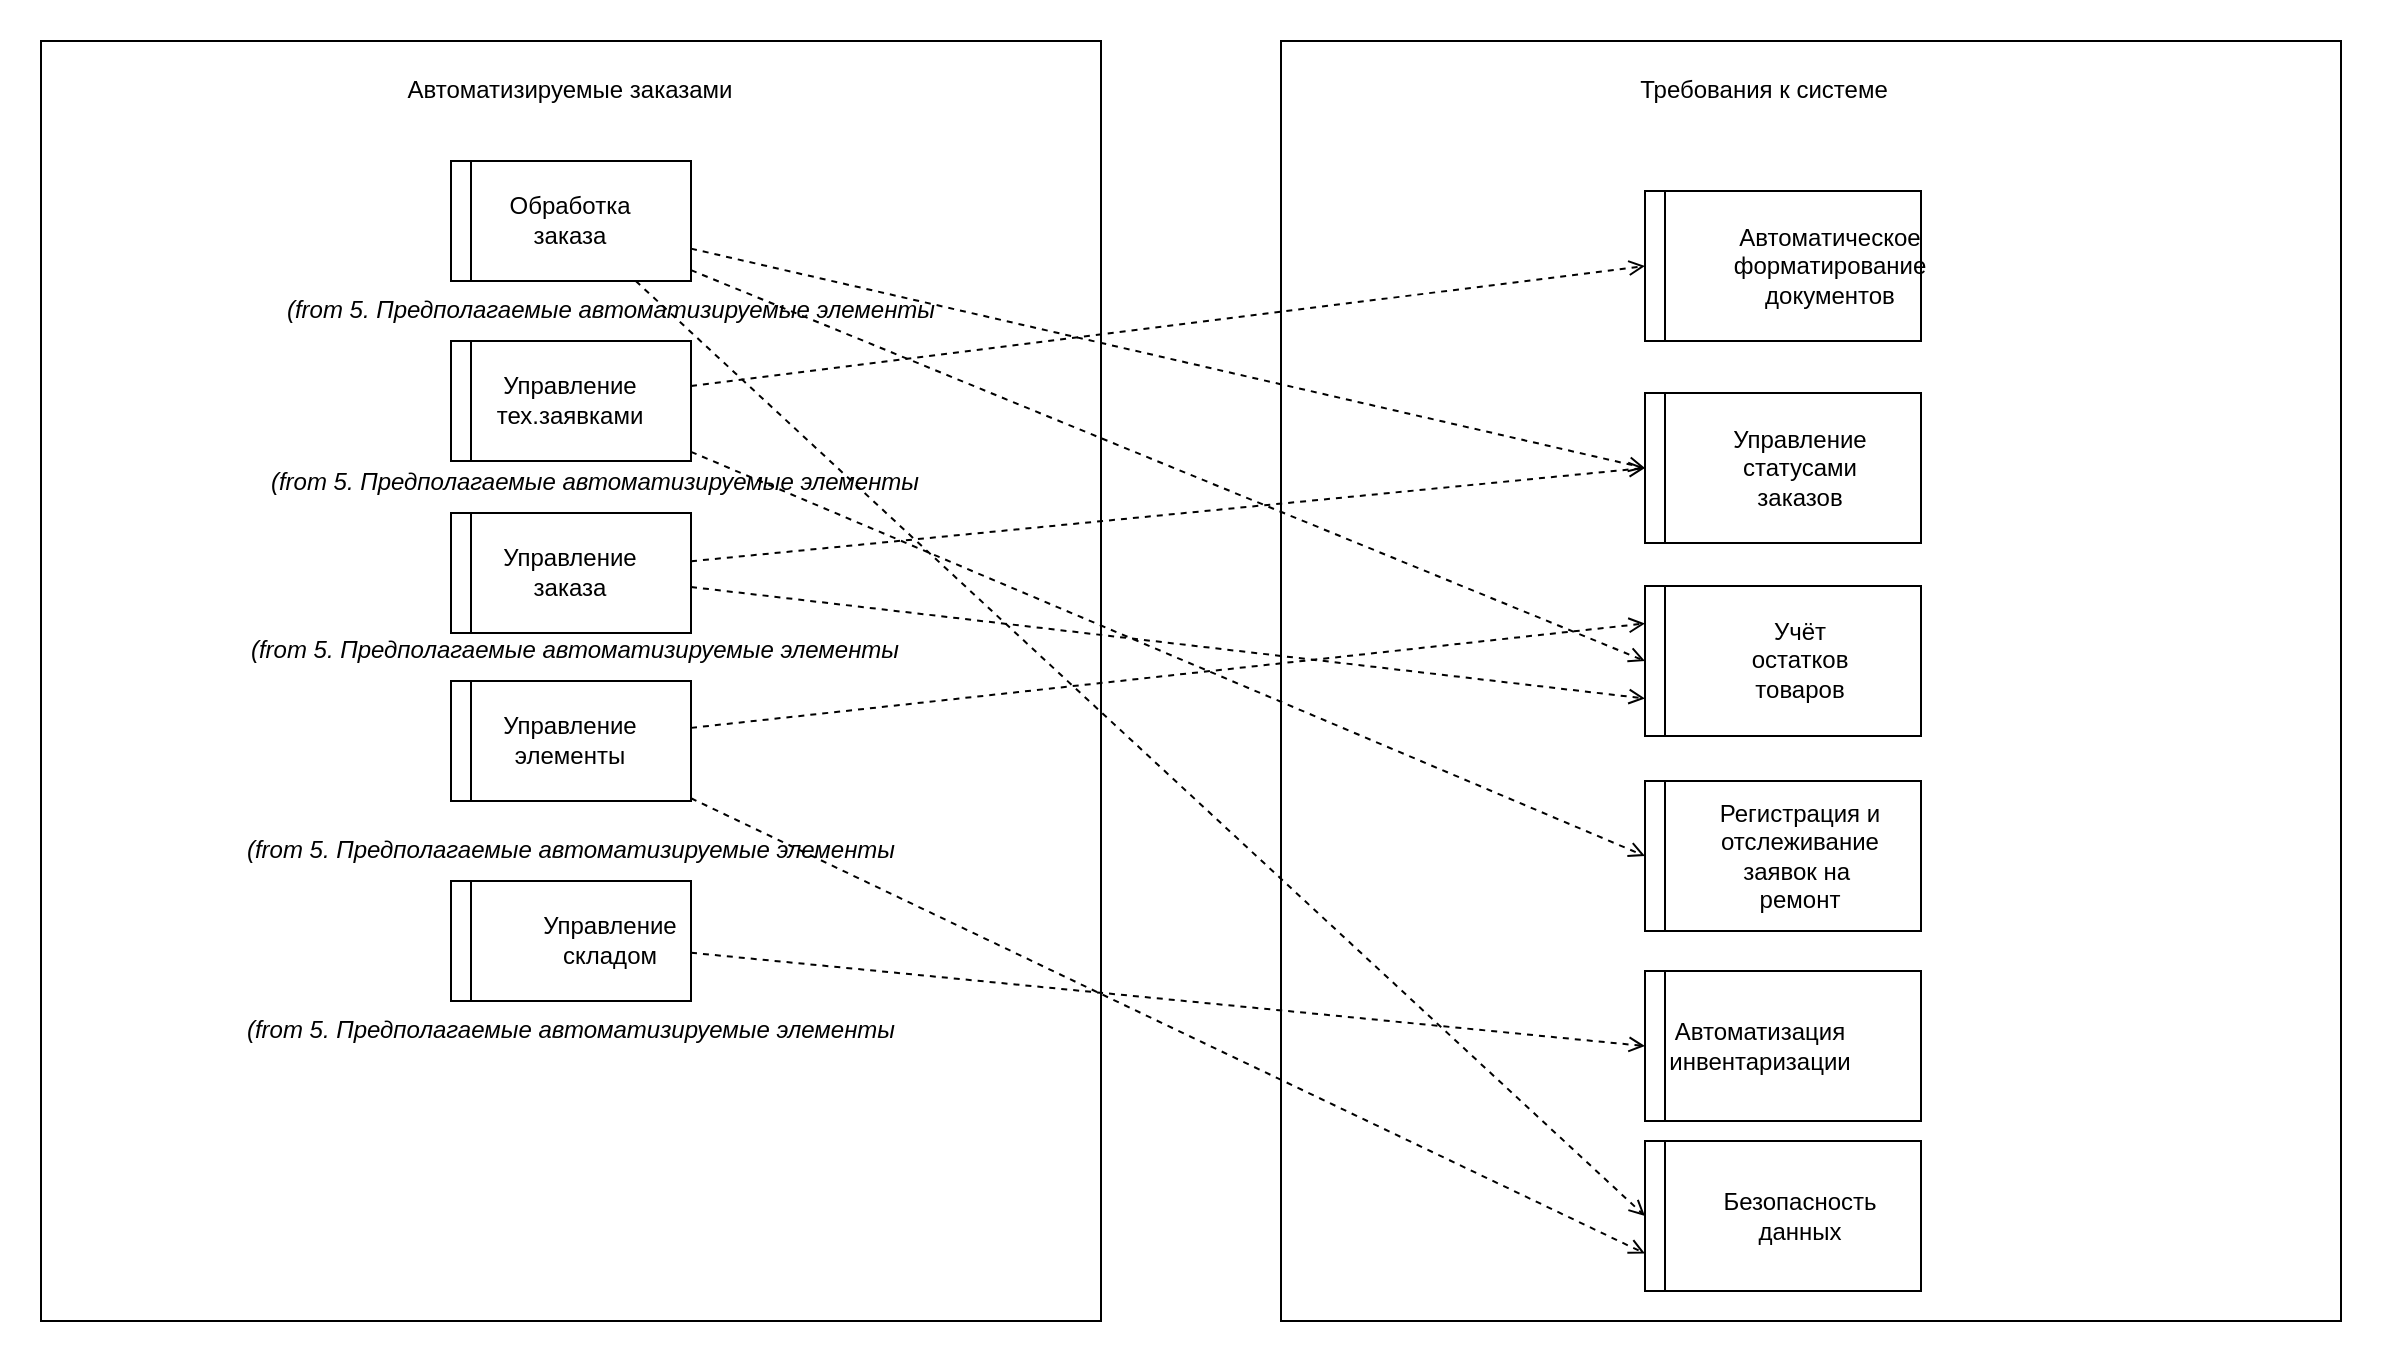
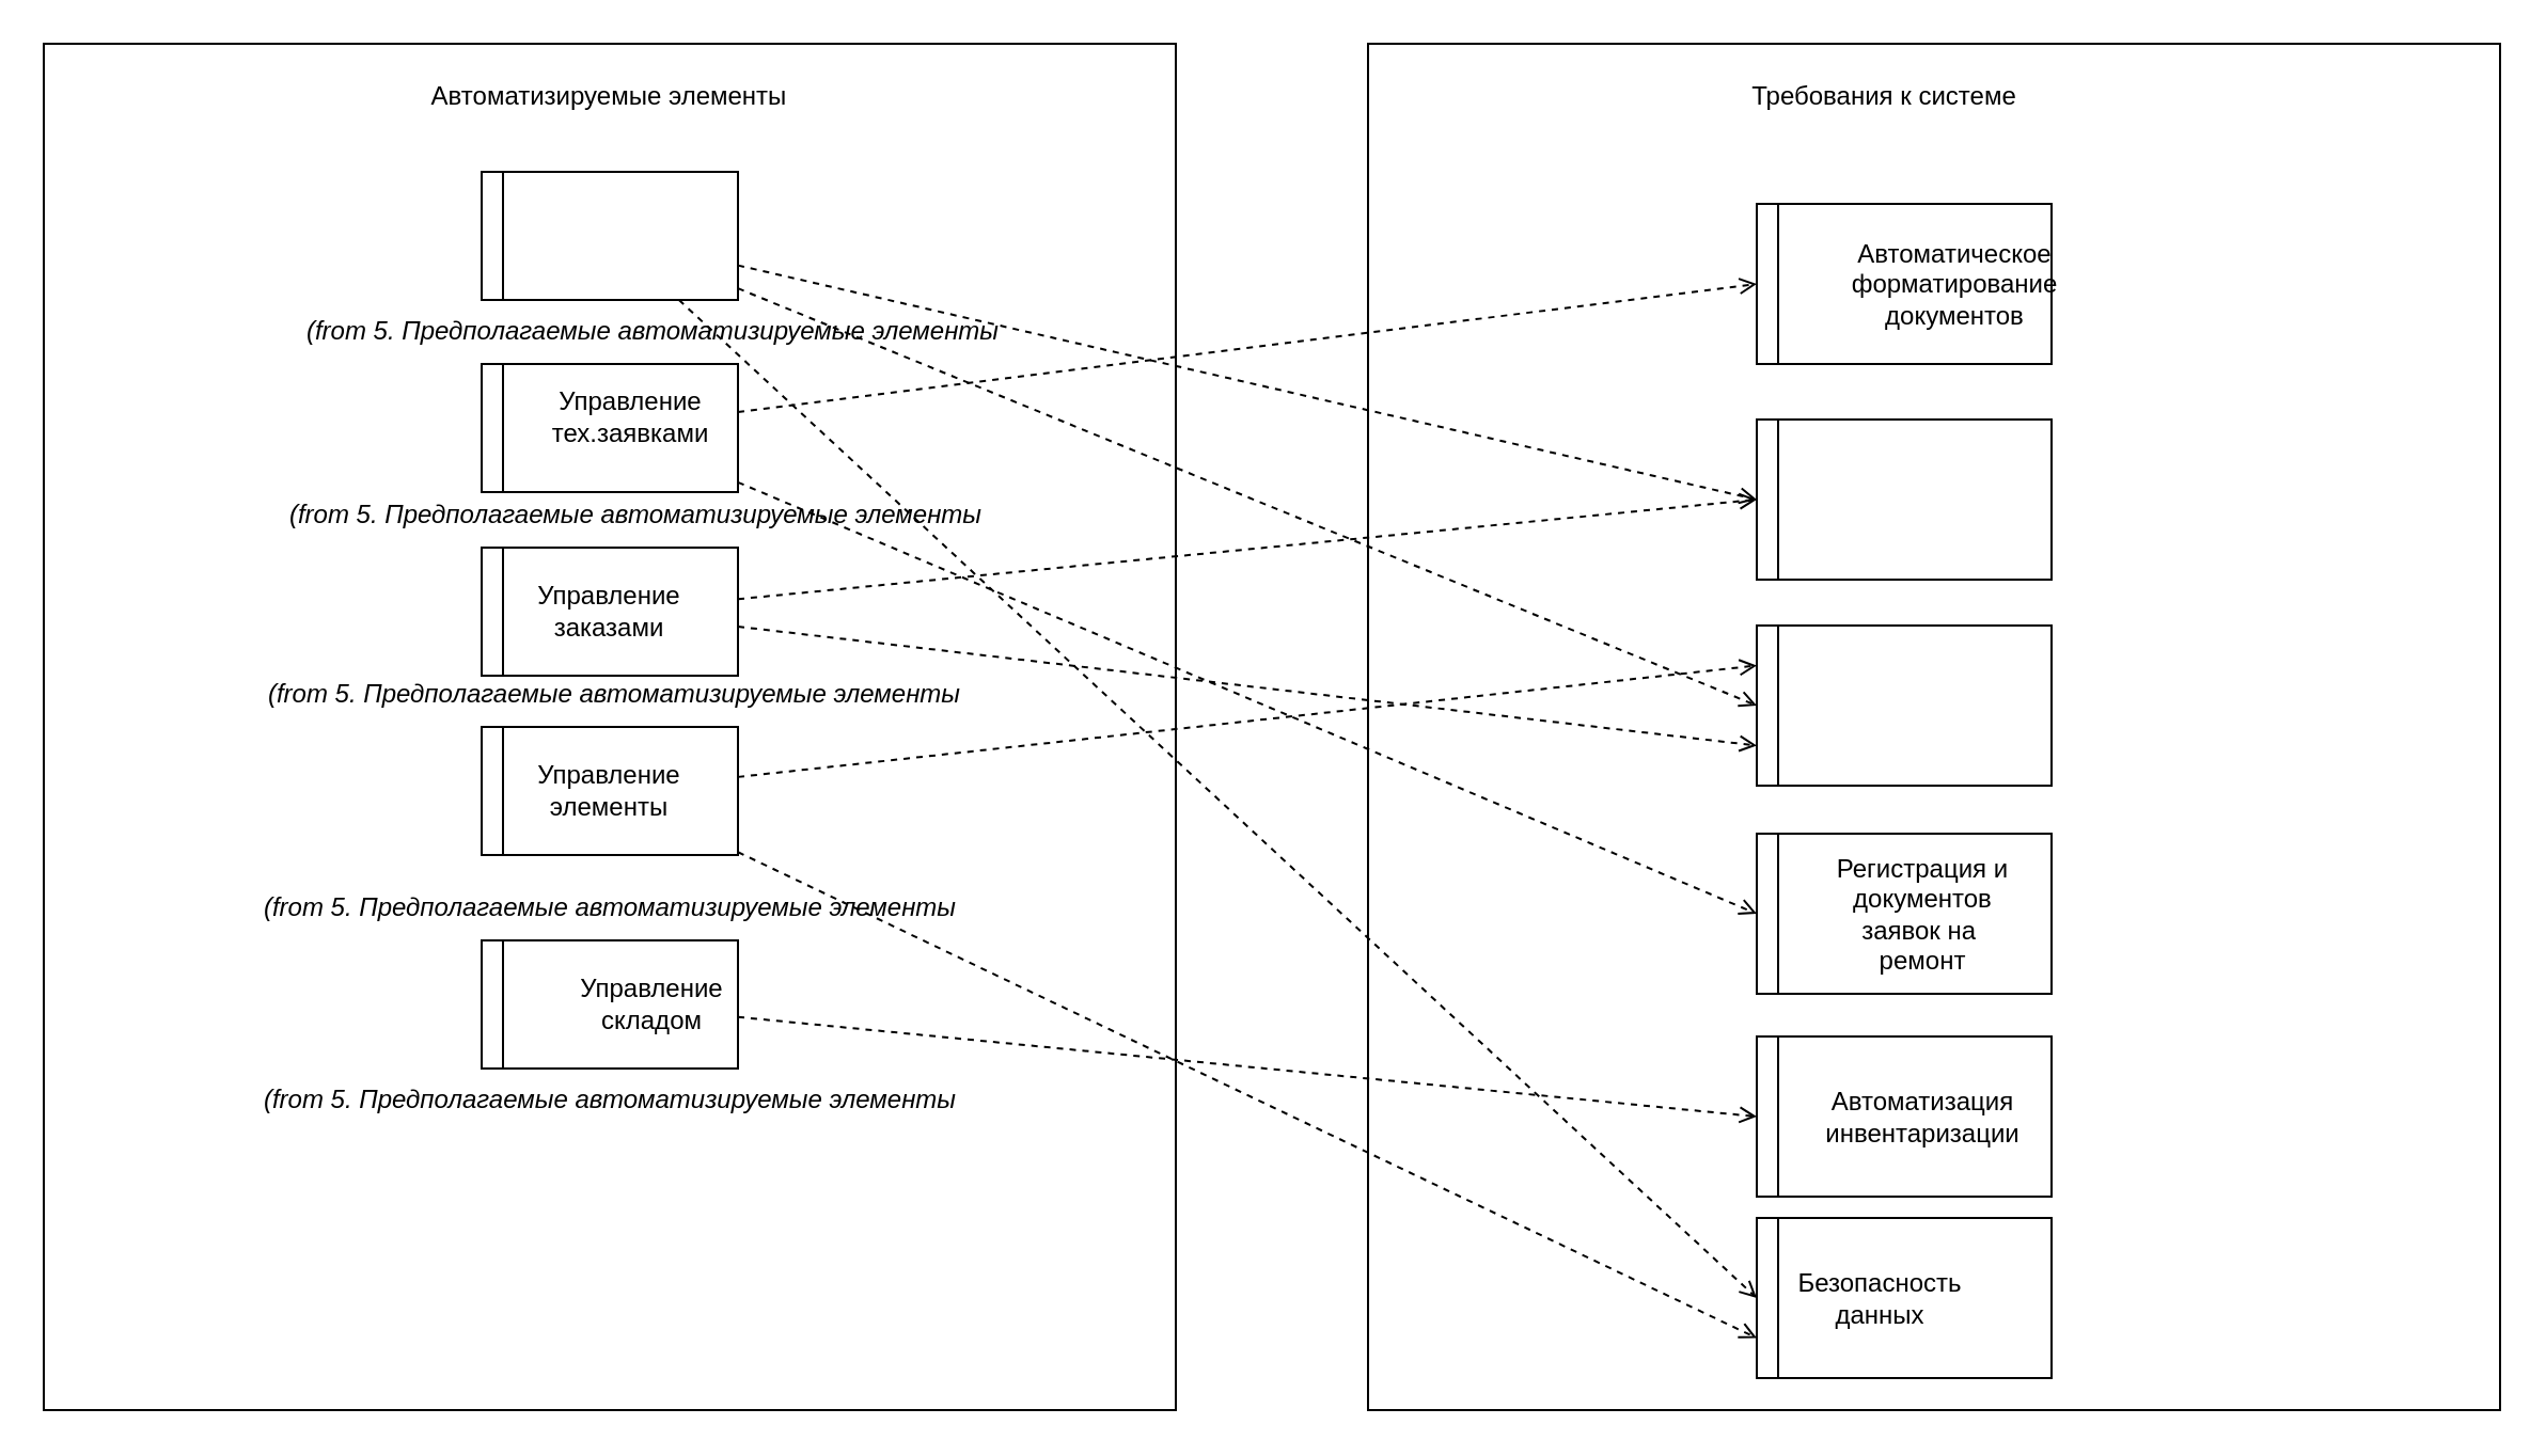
  <mxCell id="0" />
  <mxCell id="1" parent="0" />
  <mxCell id="2" value="" style="rounded=0;whiteSpace=wrap;html=1;" vertex="1" parent="1"><mxGeometry x="20" y="20" width="530" height="640" as="geometry" /></mxCell>
- <mxCell id="3" value="Автоматизируемые заказами" style="text;html=1;align=center;verticalAlign=middle;whiteSpace=wrap;rounded=0;" vertex="1" parent="1"><mxGeometry x="150" y="30" width="270" height="30" as="geometry" /></mxCell>
+ <mxCell id="3" value="Автоматизируемые элементы" style="text;html=1;align=center;verticalAlign=middle;whiteSpace=wrap;rounded=0;" vertex="1" parent="1"><mxGeometry x="150" y="30" width="270" height="30" as="geometry" /></mxCell>
  <mxCell id="4" value="" style="rounded=0;whiteSpace=wrap;html=1;" vertex="1" parent="1"><mxGeometry x="640" y="20" width="530" height="640" as="geometry" /></mxCell>
  <mxCell id="5" value="Требования к системе&lt;span style=&quot;color: rgba(0, 0, 0, 0); font-family: monospace; font-size: 0px; text-align: start; text-wrap: nowrap;&quot;&gt;%3CmxGraphModel%3E%3Croot%3E%3CmxCell%20id%3D%220%22%2F%3E%3CmxCell%20id%3D%221%22%20parent%3D%220%22%2F%3E%3CmxCell%20id%3D%222%22%20value%3D%22%22%20style%3D%22rounded%3D0%3BwhiteSpace%3Dwrap%3Bhtml%3D1%3B%22%20vertex%3D%221%22%20parent%3D%221%22%3E%3CmxGeometry%20x%3D%2280%22%20y%3D%22310%22%20width%3D%22120%22%20height%3D%2260%22%20as%3D%22geometry%22%2F%3E%3C%2FmxCell%3E%3C%2Froot%3E%3C%2FmxGraphModel%3E&lt;/span&gt;" style="text;html=1;align=center;verticalAlign=middle;whiteSpace=wrap;rounded=0;" vertex="1" parent="1"><mxGeometry x="747" y="30" width="270" height="30" as="geometry" /></mxCell>
  <mxCell id="6" style="rounded=0;orthogonalLoop=1;jettySize=auto;html=1;entryX=0;entryY=0.5;entryDx=0;entryDy=0;dashed=1;endArrow=open;endFill=0;" edge="1" parent="1" source="9" target="40"><mxGeometry relative="1" as="geometry" /></mxCell>
  <mxCell id="7" style="rounded=0;orthogonalLoop=1;jettySize=auto;html=1;entryX=0;entryY=0.5;entryDx=0;entryDy=0;dashed=1;endArrow=open;endFill=0;" edge="1" parent="1" source="9" target="43"><mxGeometry relative="1" as="geometry" /></mxCell>
  <mxCell id="8" style="rounded=0;orthogonalLoop=1;jettySize=auto;html=1;entryX=0;entryY=0.5;entryDx=0;entryDy=0;dashed=1;endArrow=open;endFill=0;" edge="1" parent="1" source="9" target="52"><mxGeometry relative="1" as="geometry" /></mxCell>
  <mxCell id="9" value="" style="rounded=0;whiteSpace=wrap;html=1;" vertex="1" parent="1"><mxGeometry x="225" y="80" width="120" height="60" as="geometry" /></mxCell>
  <mxCell id="10" value="" style="rounded=0;whiteSpace=wrap;html=1;" vertex="1" parent="1"><mxGeometry x="225" y="80" width="10" height="60" as="geometry" /></mxCell>
- <mxCell id="11" value="Обработка заказа" style="text;html=1;align=center;verticalAlign=middle;whiteSpace=wrap;rounded=0;" vertex="1" parent="1"><mxGeometry x="255" y="95" width="60" height="30" as="geometry" /></mxCell>
  <mxCell id="12" style="rounded=0;orthogonalLoop=1;jettySize=auto;html=1;entryX=0;entryY=0.5;entryDx=0;entryDy=0;dashed=1;endArrow=open;endFill=0;" edge="1" parent="1" source="14" target="40"><mxGeometry relative="1" as="geometry" /></mxCell>
  <mxCell id="13" style="rounded=0;orthogonalLoop=1;jettySize=auto;html=1;entryX=0;entryY=0.75;entryDx=0;entryDy=0;dashed=1;endArrow=open;endFill=0;" edge="1" parent="1" source="14" target="43"><mxGeometry relative="1" as="geometry" /></mxCell>
  <mxCell id="14" value="" style="rounded=0;whiteSpace=wrap;html=1;" vertex="1" parent="1"><mxGeometry x="225" y="256" width="120" height="60" as="geometry" /></mxCell>
  <mxCell id="15" value="" style="rounded=0;whiteSpace=wrap;html=1;" vertex="1" parent="1"><mxGeometry x="225" y="256" width="10" height="60" as="geometry" /></mxCell>
- <mxCell id="16" value="Управление заказа" style="text;html=1;align=center;verticalAlign=middle;whiteSpace=wrap;rounded=0;" vertex="1" parent="1"><mxGeometry x="255" y="271" width="60" height="30" as="geometry" /></mxCell>
+ <mxCell id="16" value="Управление заказами" style="text;html=1;align=center;verticalAlign=middle;whiteSpace=wrap;rounded=0;" vertex="1" parent="1"><mxGeometry x="255" y="271" width="60" height="30" as="geometry" /></mxCell>
  <mxCell id="17" style="rounded=0;orthogonalLoop=1;jettySize=auto;html=1;entryX=0;entryY=0.5;entryDx=0;entryDy=0;dashed=1;endArrow=open;endFill=0;" edge="1" parent="1" source="18" target="49"><mxGeometry relative="1" as="geometry" /></mxCell>
  <mxCell id="18" value="" style="rounded=0;whiteSpace=wrap;html=1;" vertex="1" parent="1"><mxGeometry x="225" y="440" width="120" height="60" as="geometry" /></mxCell>
  <mxCell id="19" value="" style="rounded=0;whiteSpace=wrap;html=1;" vertex="1" parent="1"><mxGeometry x="225" y="440" width="10" height="60" as="geometry" /></mxCell>
  <mxCell id="20" value="Управление складом" style="text;html=1;align=center;verticalAlign=middle;whiteSpace=wrap;rounded=0;" vertex="1" parent="1"><mxGeometry x="275" y="455" width="60" height="30" as="geometry" /></mxCell>
  <mxCell id="21" style="rounded=0;orthogonalLoop=1;jettySize=auto;html=1;entryX=0;entryY=0.5;entryDx=0;entryDy=0;endArrow=open;endFill=0;dashed=1;" edge="1" parent="1" source="23" target="46"><mxGeometry relative="1" as="geometry" /></mxCell>
  <mxCell id="22" style="rounded=0;orthogonalLoop=1;jettySize=auto;html=1;entryX=0;entryY=0.5;entryDx=0;entryDy=0;dashed=1;endArrow=open;endFill=0;" edge="1" parent="1" source="23" target="37"><mxGeometry relative="1" as="geometry" /></mxCell>
  <mxCell id="23" value="" style="rounded=0;whiteSpace=wrap;html=1;" vertex="1" parent="1"><mxGeometry x="225" y="170" width="120" height="60" as="geometry" /></mxCell>
  <mxCell id="24" value="" style="rounded=0;whiteSpace=wrap;html=1;" vertex="1" parent="1"><mxGeometry x="225" y="170" width="10" height="60" as="geometry" /></mxCell>
- <mxCell id="25" value="Управление тех.заявками" style="text;html=1;align=center;verticalAlign=middle;whiteSpace=wrap;rounded=0;" vertex="1" parent="1"><mxGeometry x="255" y="185" width="60" height="30" as="geometry" /></mxCell>
+ <mxCell id="25" value="Управление тех.заявками" style="text;html=1;align=center;verticalAlign=middle;whiteSpace=wrap;rounded=0;" vertex="1" parent="1"><mxGeometry x="265" y="180" width="60" height="30" as="geometry" /></mxCell>
  <mxCell id="26" style="rounded=0;orthogonalLoop=1;jettySize=auto;html=1;entryX=0;entryY=0.25;entryDx=0;entryDy=0;dashed=1;endArrow=open;endFill=0;" edge="1" parent="1" source="28" target="43"><mxGeometry relative="1" as="geometry" /></mxCell>
  <mxCell id="27" style="rounded=0;orthogonalLoop=1;jettySize=auto;html=1;entryX=0;entryY=0.75;entryDx=0;entryDy=0;dashed=1;endArrow=open;endFill=0;" edge="1" parent="1" source="28" target="52"><mxGeometry relative="1" as="geometry" /></mxCell>
  <mxCell id="28" value="" style="rounded=0;whiteSpace=wrap;html=1;" vertex="1" parent="1"><mxGeometry x="225" y="340" width="120" height="60" as="geometry" /></mxCell>
  <mxCell id="29" value="" style="rounded=0;whiteSpace=wrap;html=1;" vertex="1" parent="1"><mxGeometry x="225" y="340" width="10" height="60" as="geometry" /></mxCell>
  <mxCell id="30" value="Управление элементы" style="text;html=1;align=center;verticalAlign=middle;whiteSpace=wrap;rounded=0;" vertex="1" parent="1"><mxGeometry x="255" y="355" width="60" height="30" as="geometry" /></mxCell>
  <mxCell id="31" value="&lt;i&gt;(from 5. Предполагаемые автоматизируемые элементы&lt;/i&gt;" style="text;html=1;align=center;verticalAlign=middle;whiteSpace=wrap;rounded=0;" vertex="1" parent="1"><mxGeometry x="128" y="140" width="355" height="30" as="geometry" /></mxCell>
  <mxCell id="32" value="&lt;i&gt;(from 5. Предполагаемые автоматизируемые элементы&lt;/i&gt;" style="text;html=1;align=center;verticalAlign=middle;whiteSpace=wrap;rounded=0;" vertex="1" parent="1"><mxGeometry x="107.5" y="500" width="355" height="30" as="geometry" /></mxCell>
  <mxCell id="33" value="&lt;i&gt;(from 5. Предполагаемые автоматизируемые элементы&lt;/i&gt;" style="text;html=1;align=center;verticalAlign=middle;whiteSpace=wrap;rounded=0;" vertex="1" parent="1"><mxGeometry x="107.5" y="410" width="355" height="30" as="geometry" /></mxCell>
  <mxCell id="34" value="&lt;i&gt;(from 5. Предполагаемые автоматизируемые элементы&lt;/i&gt;" style="text;html=1;align=center;verticalAlign=middle;whiteSpace=wrap;rounded=0;" vertex="1" parent="1"><mxGeometry x="120" y="226" width="355" height="30" as="geometry" /></mxCell>
  <mxCell id="35" value="&lt;i&gt;(from 5. Предполагаемые автоматизируемые элементы&lt;/i&gt;" style="text;html=1;align=center;verticalAlign=middle;whiteSpace=wrap;rounded=0;" vertex="1" parent="1"><mxGeometry x="110" y="310" width="355" height="30" as="geometry" /></mxCell>
  <mxCell id="36" value="" style="rounded=0;whiteSpace=wrap;html=1;" vertex="1" parent="1"><mxGeometry x="822" y="95" width="138" height="75" as="geometry" /></mxCell>
  <mxCell id="37" value="" style="rounded=0;whiteSpace=wrap;html=1;" vertex="1" parent="1"><mxGeometry x="822" y="95" width="10" height="75" as="geometry" /></mxCell>
  <mxCell id="38" value="Автоматическое форматирование документов" style="text;html=1;align=center;verticalAlign=middle;whiteSpace=wrap;rounded=0;" vertex="1" parent="1"><mxGeometry x="885" y="117.5" width="60" height="30" as="geometry" /></mxCell>
  <mxCell id="39" value="" style="rounded=0;whiteSpace=wrap;html=1;" vertex="1" parent="1"><mxGeometry x="822" y="196" width="138" height="75" as="geometry" /></mxCell>
  <mxCell id="40" value="" style="rounded=0;whiteSpace=wrap;html=1;" vertex="1" parent="1"><mxGeometry x="822" y="196" width="10" height="75" as="geometry" /></mxCell>
- <mxCell id="41" value="Управление статусами заказов" style="text;html=1;align=center;verticalAlign=middle;whiteSpace=wrap;rounded=0;" vertex="1" parent="1"><mxGeometry x="870" y="218.5" width="60" height="30" as="geometry" /></mxCell>
  <mxCell id="42" value="" style="rounded=0;whiteSpace=wrap;html=1;" vertex="1" parent="1"><mxGeometry x="822" y="292.5" width="138" height="75" as="geometry" /></mxCell>
  <mxCell id="43" value="" style="rounded=0;whiteSpace=wrap;html=1;" vertex="1" parent="1"><mxGeometry x="822" y="292.5" width="10" height="75" as="geometry" /></mxCell>
- <mxCell id="44" value="Учёт остатков товаров" style="text;html=1;align=center;verticalAlign=middle;whiteSpace=wrap;rounded=0;" vertex="1" parent="1"><mxGeometry x="870" y="315" width="60" height="30" as="geometry" /></mxCell>
  <mxCell id="45" value="" style="rounded=0;whiteSpace=wrap;html=1;" vertex="1" parent="1"><mxGeometry x="822" y="390" width="138" height="75" as="geometry" /></mxCell>
  <mxCell id="46" value="" style="rounded=0;whiteSpace=wrap;html=1;" vertex="1" parent="1"><mxGeometry x="822" y="390" width="10" height="75" as="geometry" /></mxCell>
- <mxCell id="47" value="Регистрация и отслеживание заявок на&amp;nbsp; ремонт" style="text;html=1;align=center;verticalAlign=middle;whiteSpace=wrap;rounded=0;" vertex="1" parent="1"><mxGeometry x="855" y="412.5" width="90" height="30" as="geometry" /></mxCell>
+ <mxCell id="47" value="Регистрация и документов заявок на&amp;nbsp; ремонт" style="text;html=1;align=center;verticalAlign=middle;whiteSpace=wrap;rounded=0;" vertex="1" parent="1"><mxGeometry x="855" y="412.5" width="90" height="30" as="geometry" /></mxCell>
  <mxCell id="48" value="" style="rounded=0;whiteSpace=wrap;html=1;" vertex="1" parent="1"><mxGeometry x="822" y="485" width="138" height="75" as="geometry" /></mxCell>
  <mxCell id="49" value="" style="rounded=0;whiteSpace=wrap;html=1;" vertex="1" parent="1"><mxGeometry x="822" y="485" width="10" height="75" as="geometry" /></mxCell>
- <mxCell id="50" value="Автоматизация инвентаризации" style="text;html=1;align=center;verticalAlign=middle;whiteSpace=wrap;rounded=0;" vertex="1" parent="1"><mxGeometry x="850" y="507.5" width="60" height="30" as="geometry" /></mxCell>
+ <mxCell id="50" value="Автоматизация инвентаризации" style="text;html=1;align=center;verticalAlign=middle;whiteSpace=wrap;rounded=0;" vertex="1" parent="1"><mxGeometry x="870" y="507.5" width="60" height="30" as="geometry" /></mxCell>
  <mxCell id="51" value="" style="rounded=0;whiteSpace=wrap;html=1;" vertex="1" parent="1"><mxGeometry x="822" y="570" width="138" height="75" as="geometry" /></mxCell>
  <mxCell id="52" value="" style="rounded=0;whiteSpace=wrap;html=1;" vertex="1" parent="1"><mxGeometry x="822" y="570" width="10" height="75" as="geometry" /></mxCell>
- <mxCell id="53" value="Безопасность данных" style="text;html=1;align=center;verticalAlign=middle;whiteSpace=wrap;rounded=0;" vertex="1" parent="1"><mxGeometry x="870" y="592.5" width="60" height="30" as="geometry" /></mxCell>
+ <mxCell id="53" value="Безопасность данных" style="text;html=1;align=center;verticalAlign=middle;whiteSpace=wrap;rounded=0;" vertex="1" parent="1"><mxGeometry x="850" y="592.5" width="60" height="30" as="geometry" /></mxCell>
